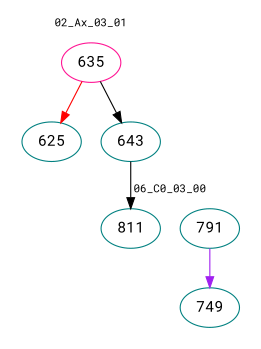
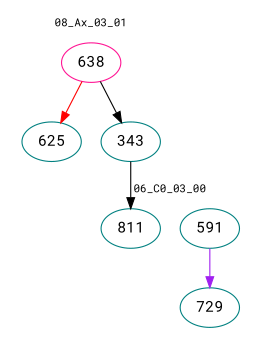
  digraph {
    fontname="Roboto Mono"
    node [color=teal fontname="Roboto Mono"]
    edge [color=black fontname="Roboto Mono"]
-   n1 [color=deeppink label=635]
+   n1 [color=deeppink label=638]
    n2 [label=625]
-   n3 [label=643]
-   n4 [label=791]
-   n5 [label=749]
+   n3 [label=343]
+   n4 [label=591]
+   n5 [label=729]
    n6 [label=811]
    subgraph cluster_1 {
      color=white
      fontsize=10
-     label="02_Ax_03_01"
+     label="08_Ax_03_01"
      n1
      n2
      n3
    }
    subgraph cluster_2 {
      color=white
      fontsize=10
      label="06_C0_03_00"
      n4
      n5
      n6
    }
    n1 -> n2 [color=red]
    n1 -> n3
    n3 -> n6
    n4 -> n5 [color=purple]
  }
